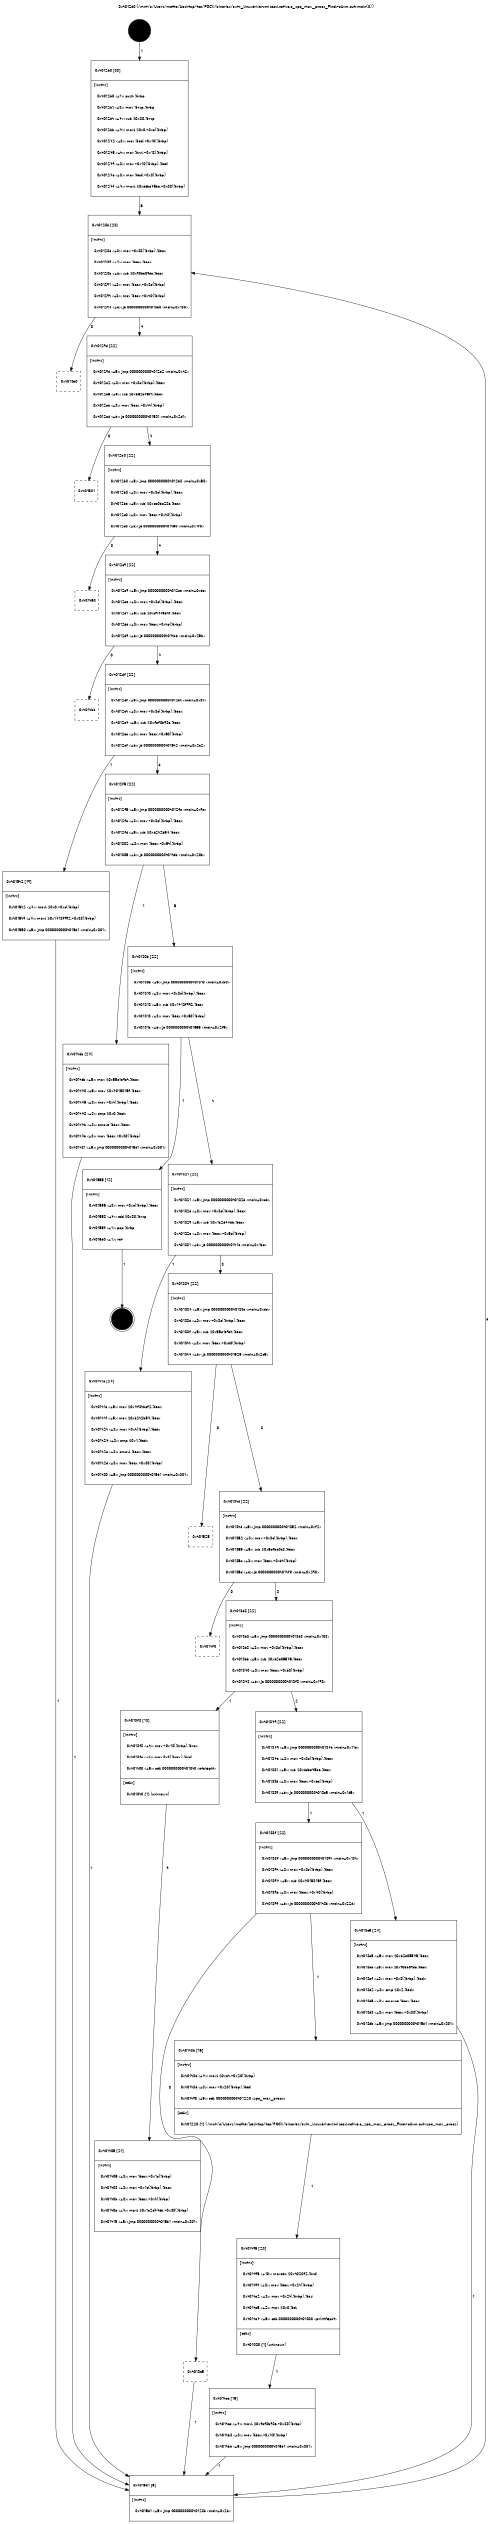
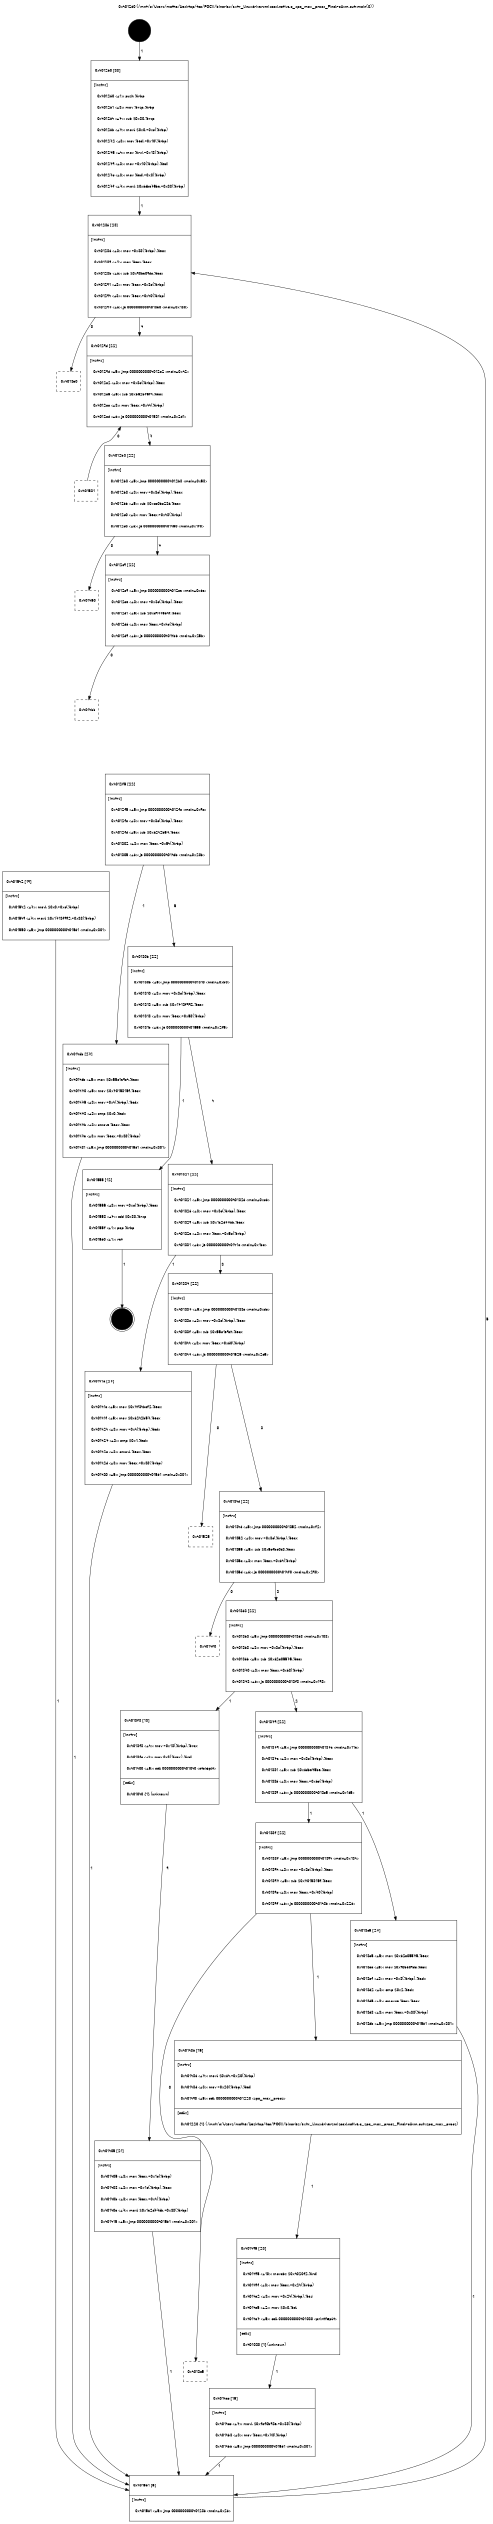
  digraph {
    fontname="Patrick Hand"
    label="0x401260 (/mnt/c/Users/mathe/Desktop/tcc/POCII/binaries/extr_linuxdriversmisccxlnative.c_spa_max_procs_Final-ollvm.out::main(0))"
    labelloc=t
    node [fontname="Patrick Hand" shape=record]
    edge [fontname="Patrick Hand"]
    Entry [fillcolor=black height=0.3 shape=circle style=filled width=0.3]
    n2 [label="{\n     0x401260 [38]\l\n     | [instrs]\l\n     &nbsp;&nbsp;0x401260 \<+1\>: push %rbp\l\n     &nbsp;&nbsp;0x401261 \<+3\>: mov %rsp,%rbp\l\n     &nbsp;&nbsp;0x401264 \<+7\>: sub $0x80,%rsp\l\n     &nbsp;&nbsp;0x40126b \<+7\>: movl $0x0,-0xc(%rbp)\l\n     &nbsp;&nbsp;0x401272 \<+3\>: mov %edi,-0x10(%rbp)\l\n     &nbsp;&nbsp;0x401275 \<+4\>: mov %rsi,-0x18(%rbp)\l\n     &nbsp;&nbsp;0x401279 \<+3\>: mov -0x10(%rbp),%edi\l\n     &nbsp;&nbsp;0x40127c \<+3\>: mov %edi,-0x8(%rbp)\l\n     &nbsp;&nbsp;0x40127f \<+7\>: movl $0x6dbe75be,-0x38(%rbp)\l\n  }"]
    n3 [label="{\n     0x401286 [23]\l\n     | [instrs]\l\n     &nbsp;&nbsp;0x401286 \<+3\>: mov -0x38(%rbp),%eax\l\n     &nbsp;&nbsp;0x401289 \<+2\>: mov %eax,%ecx\l\n     &nbsp;&nbsp;0x40128b \<+6\>: sub $0x90be09dc,%ecx\l\n     &nbsp;&nbsp;0x401291 \<+3\>: mov %eax,-0x3c(%rbp)\l\n     &nbsp;&nbsp;0x401294 \<+3\>: mov %ecx,-0x40(%rbp)\l\n     &nbsp;&nbsp;0x401297 \<+6\>: je 00000000004013e0 \<main+0x180\>\l\n  }"]
    n4 [label="{\n     0x4013e0\l\n  }" style=dashed]
    n5 [label="{\n     0x40129d [22]\l\n     | [instrs]\l\n     &nbsp;&nbsp;0x40129d \<+5\>: jmp 00000000004012a2 \<main+0x42\>\l\n     &nbsp;&nbsp;0x4012a2 \<+3\>: mov -0x3c(%rbp),%eax\l\n     &nbsp;&nbsp;0x4012a5 \<+5\>: sub $0xb52bf5f4,%eax\l\n     &nbsp;&nbsp;0x4012aa \<+3\>: mov %eax,-0x44(%rbp)\l\n     &nbsp;&nbsp;0x4012ad \<+6\>: je 0000000000401531 \<main+0x2d1\>\l\n  }"]
    n6 [label="{\n     0x401531\l\n  }" style=dashed]
    n7 [label="{\n     0x4012b3 [22]\l\n     | [instrs]\l\n     &nbsp;&nbsp;0x4012b3 \<+5\>: jmp 00000000004012b8 \<main+0x58\>\l\n     &nbsp;&nbsp;0x4012b8 \<+3\>: mov -0x3c(%rbp),%eax\l\n     &nbsp;&nbsp;0x4012bb \<+5\>: sub $0xcc0bc236,%eax\l\n     &nbsp;&nbsp;0x4012c0 \<+3\>: mov %eax,-0x48(%rbp)\l\n     &nbsp;&nbsp;0x4012c3 \<+6\>: je 0000000000401450 \<main+0x1f0\>\l\n  }"]
    n8 [label="{\n     0x401450\l\n  }" style=dashed]
    n9 [label="{\n     0x4012c9 [22]\l\n     | [instrs]\l\n     &nbsp;&nbsp;0x4012c9 \<+5\>: jmp 00000000004012ce \<main+0x6e\>\l\n     &nbsp;&nbsp;0x4012ce \<+3\>: mov -0x3c(%rbp),%eax\l\n     &nbsp;&nbsp;0x4012d1 \<+5\>: sub $0xd977564f,%eax\l\n     &nbsp;&nbsp;0x4012d6 \<+3\>: mov %eax,-0x4c(%rbp)\l\n     &nbsp;&nbsp;0x4012d9 \<+6\>: je 00000000004014bb \<main+0x25b\>\l\n  }"]
    Exit [fillcolor=black height=0.3 peripheries=2 shape=circle style=filled width=0.3]
    n11 [label="{\n     0x4014bb\l\n  }" style=dashed]
-   n12 [label="{\n     0x4012df [22]\l\n     | [instrs]\l\n     &nbsp;&nbsp;0x4012df \<+5\>: jmp 00000000004012e4 \<main+0x84\>\l\n     &nbsp;&nbsp;0x4012e4 \<+3\>: mov -0x3c(%rbp),%eax\l\n     &nbsp;&nbsp;0x4012e7 \<+5\>: sub $0xfaf0b93e,%eax\l\n     &nbsp;&nbsp;0x4012ec \<+3\>: mov %eax,-0x50(%rbp)\l\n     &nbsp;&nbsp;0x4012ef \<+6\>: je 0000000000401542 \<main+0x2e2\>\l\n  }"]
    n13 [label="{\n     0x4014ac [15]\l\n     | [instrs]\l\n     &nbsp;&nbsp;0x4014ac \<+7\>: movl $0xfaf0b93e,-0x38(%rbp)\l\n     &nbsp;&nbsp;0x4014b3 \<+3\>: mov %eax,-0x78(%rbp)\l\n     &nbsp;&nbsp;0x4014b6 \<+5\>: jmp 0000000000401561 \<main+0x301\>\l\n  }"]
    n14 [label="{\n     0x401561 [5]\l\n     | [instrs]\l\n     &nbsp;&nbsp;0x401561 \<+5\>: jmp 0000000000401286 \<main+0x26\>\l\n  }"]
    n15 [label="{\n     0x401542 [19]\l\n     | [instrs]\l\n     &nbsp;&nbsp;0x401542 \<+7\>: movl $0x0,-0xc(%rbp)\l\n     &nbsp;&nbsp;0x401549 \<+7\>: movl $0x1713f992,-0x38(%rbp)\l\n     &nbsp;&nbsp;0x401550 \<+5\>: jmp 0000000000401561 \<main+0x301\>\l\n  }"]
    n16 [label="{\n     0x4012f5 [22]\l\n     | [instrs]\l\n     &nbsp;&nbsp;0x4012f5 \<+5\>: jmp 00000000004012fa \<main+0x9a\>\l\n     &nbsp;&nbsp;0x4012fa \<+3\>: mov -0x3c(%rbp),%eax\l\n     &nbsp;&nbsp;0x4012fd \<+5\>: sub $0x6242b57,%eax\l\n     &nbsp;&nbsp;0x401302 \<+3\>: mov %eax,-0x54(%rbp)\l\n     &nbsp;&nbsp;0x401305 \<+6\>: je 000000000040146b \<main+0x20b\>\l\n  }"]
    n17 [label="{\n     0x401495 [23]\l\n     | [instrs]\l\n     &nbsp;&nbsp;0x401495 \<+10\>: movabs $0x4020f2,%rdi\l\n     &nbsp;&nbsp;0x40149f \<+3\>: mov %eax,-0x24(%rbp)\l\n     &nbsp;&nbsp;0x4014a2 \<+3\>: mov -0x24(%rbp),%esi\l\n     &nbsp;&nbsp;0x4014a5 \<+2\>: mov $0x0,%al\l\n     &nbsp;&nbsp;0x4014a7 \<+5\>: call 0000000000401030 \<printf@plt\>\l\n     | [calls]\l\n     &nbsp;&nbsp;0x401030 \{1\} (unknown)\l\n  }"]
    n18 [label="{\n     0x40146b [27]\l\n     | [instrs]\l\n     &nbsp;&nbsp;0x40146b \<+5\>: mov $0x55c1e9a4,%eax\l\n     &nbsp;&nbsp;0x401470 \<+5\>: mov $0x7015815f,%ecx\l\n     &nbsp;&nbsp;0x401475 \<+3\>: mov -0x4(%rbp),%edx\l\n     &nbsp;&nbsp;0x401478 \<+3\>: cmp $0x0,%edx\l\n     &nbsp;&nbsp;0x40147b \<+3\>: cmove %ecx,%eax\l\n     &nbsp;&nbsp;0x40147e \<+3\>: mov %eax,-0x38(%rbp)\l\n     &nbsp;&nbsp;0x401481 \<+5\>: jmp 0000000000401561 \<main+0x301\>\l\n  }"]
    n19 [label="{\n     0x40130b [22]\l\n     | [instrs]\l\n     &nbsp;&nbsp;0x40130b \<+5\>: jmp 0000000000401310 \<main+0xb0\>\l\n     &nbsp;&nbsp;0x401310 \<+3\>: mov -0x3c(%rbp),%eax\l\n     &nbsp;&nbsp;0x401313 \<+5\>: sub $0x1713f992,%eax\l\n     &nbsp;&nbsp;0x401318 \<+3\>: mov %eax,-0x58(%rbp)\l\n     &nbsp;&nbsp;0x40131b \<+6\>: je 0000000000401555 \<main+0x2f5\>\l\n  }"]
    n20 [label="{\n     0x4013a5\l\n  }" style=dashed]
    n21 [label="{\n     0x401555 [12]\l\n     | [instrs]\l\n     &nbsp;&nbsp;0x401555 \<+3\>: mov -0xc(%rbp),%eax\l\n     &nbsp;&nbsp;0x401558 \<+7\>: add $0x80,%rsp\l\n     &nbsp;&nbsp;0x40155f \<+1\>: pop %rbp\l\n     &nbsp;&nbsp;0x401560 \<+1\>: ret\l\n  }"]
    n22 [label="{\n     0x401321 [22]\l\n     | [instrs]\l\n     &nbsp;&nbsp;0x401321 \<+5\>: jmp 0000000000401326 \<main+0xc6\>\l\n     &nbsp;&nbsp;0x401326 \<+3\>: mov -0x3c(%rbp),%eax\l\n     &nbsp;&nbsp;0x401329 \<+5\>: sub $0x1e2d776b,%eax\l\n     &nbsp;&nbsp;0x40132e \<+3\>: mov %eax,-0x5c(%rbp)\l\n     &nbsp;&nbsp;0x401331 \<+6\>: je 000000000040141a \<main+0x1ba\>\l\n  }"]
    n23 [label="{\n     0x401486 [15]\l\n     | [instrs]\l\n     &nbsp;&nbsp;0x401486 \<+7\>: movl $0x64,-0x20(%rbp)\l\n     &nbsp;&nbsp;0x40148d \<+3\>: mov -0x20(%rbp),%edi\l\n     &nbsp;&nbsp;0x401490 \<+5\>: call 0000000000401220 \<spa_max_procs\>\l\n     | [calls]\l\n     &nbsp;&nbsp;0x401220 \{1\} (/mnt/c/Users/mathe/Desktop/tcc/POCII/binaries/extr_linuxdriversmisccxlnative.c_spa_max_procs_Final-ollvm.out::spa_max_procs)\l\n  }"]
    n24 [label="{\n     0x40141a [27]\l\n     | [instrs]\l\n     &nbsp;&nbsp;0x40141a \<+5\>: mov $0x7f34baf2,%eax\l\n     &nbsp;&nbsp;0x40141f \<+5\>: mov $0x6242b57,%ecx\l\n     &nbsp;&nbsp;0x401424 \<+3\>: mov -0x4(%rbp),%edx\l\n     &nbsp;&nbsp;0x401427 \<+3\>: cmp $0x1,%edx\l\n     &nbsp;&nbsp;0x40142a \<+3\>: cmovl %ecx,%eax\l\n     &nbsp;&nbsp;0x40142d \<+3\>: mov %eax,-0x38(%rbp)\l\n     &nbsp;&nbsp;0x401430 \<+5\>: jmp 0000000000401561 \<main+0x301\>\l\n  }"]
    n25 [label="{\n     0x401337 [22]\l\n     | [instrs]\l\n     &nbsp;&nbsp;0x401337 \<+5\>: jmp 000000000040133c \<main+0xdc\>\l\n     &nbsp;&nbsp;0x40133c \<+3\>: mov -0x3c(%rbp),%eax\l\n     &nbsp;&nbsp;0x40133f \<+5\>: sub $0x55c1e9a4,%eax\l\n     &nbsp;&nbsp;0x401344 \<+3\>: mov %eax,-0x60(%rbp)\l\n     &nbsp;&nbsp;0x401347 \<+6\>: je 0000000000401525 \<main+0x2c5\>\l\n  }"]
    n26 [label="{\n     0x401405 [21]\l\n     | [instrs]\l\n     &nbsp;&nbsp;0x401405 \<+3\>: mov %eax,-0x1c(%rbp)\l\n     &nbsp;&nbsp;0x401408 \<+3\>: mov -0x1c(%rbp),%eax\l\n     &nbsp;&nbsp;0x40140b \<+3\>: mov %eax,-0x4(%rbp)\l\n     &nbsp;&nbsp;0x40140e \<+7\>: movl $0x1e2d776b,-0x38(%rbp)\l\n     &nbsp;&nbsp;0x401415 \<+5\>: jmp 0000000000401561 \<main+0x301\>\l\n  }"]
    n27 [label="{\n     0x401525\l\n  }" style=dashed]
    n28 [label="{\n     0x40134d [22]\l\n     | [instrs]\l\n     &nbsp;&nbsp;0x40134d \<+5\>: jmp 0000000000401352 \<main+0xf2\>\l\n     &nbsp;&nbsp;0x401352 \<+3\>: mov -0x3c(%rbp),%eax\l\n     &nbsp;&nbsp;0x401355 \<+5\>: sub $0x5cfbc0e3,%eax\l\n     &nbsp;&nbsp;0x40135a \<+3\>: mov %eax,-0x64(%rbp)\l\n     &nbsp;&nbsp;0x40135d \<+6\>: je 00000000004014f0 \<main+0x290\>\l\n  }"]
    n29 [label="{\n     0x4014f0\l\n  }" style=dashed]
    n30 [label="{\n     0x401363 [22]\l\n     | [instrs]\l\n     &nbsp;&nbsp;0x401363 \<+5\>: jmp 0000000000401368 \<main+0x108\>\l\n     &nbsp;&nbsp;0x401368 \<+3\>: mov -0x3c(%rbp),%eax\l\n     &nbsp;&nbsp;0x40136b \<+5\>: sub $0x62a05575,%eax\l\n     &nbsp;&nbsp;0x401370 \<+3\>: mov %eax,-0x68(%rbp)\l\n     &nbsp;&nbsp;0x401373 \<+6\>: je 00000000004013f8 \<main+0x198\>\l\n  }"]
    n31 [label="{\n     0x4013f8 [13]\l\n     | [instrs]\l\n     &nbsp;&nbsp;0x4013f8 \<+4\>: mov -0x18(%rbp),%rax\l\n     &nbsp;&nbsp;0x4013fc \<+4\>: mov 0x8(%rax),%rdi\l\n     &nbsp;&nbsp;0x401400 \<+5\>: call 0000000000401040 \<atoi@plt\>\l\n     | [calls]\l\n     &nbsp;&nbsp;0x401040 \{1\} (unknown)\l\n  }"]
    n32 [label="{\n     0x401379 [22]\l\n     | [instrs]\l\n     &nbsp;&nbsp;0x401379 \<+5\>: jmp 000000000040137e \<main+0x11e\>\l\n     &nbsp;&nbsp;0x40137e \<+3\>: mov -0x3c(%rbp),%eax\l\n     &nbsp;&nbsp;0x401381 \<+5\>: sub $0x6dbe75be,%eax\l\n     &nbsp;&nbsp;0x401386 \<+3\>: mov %eax,-0x6c(%rbp)\l\n     &nbsp;&nbsp;0x401389 \<+6\>: je 00000000004013c5 \<main+0x165\>\l\n  }"]
    n33 [label="{\n     0x40138f [22]\l\n     | [instrs]\l\n     &nbsp;&nbsp;0x40138f \<+5\>: jmp 0000000000401394 \<main+0x134\>\l\n     &nbsp;&nbsp;0x401394 \<+3\>: mov -0x3c(%rbp),%eax\l\n     &nbsp;&nbsp;0x401397 \<+5\>: sub $0x7015815f,%eax\l\n     &nbsp;&nbsp;0x40139c \<+3\>: mov %eax,-0x70(%rbp)\l\n     &nbsp;&nbsp;0x40139f \<+6\>: je 0000000000401486 \<main+0x226\>\l\n  }"]
    n34 [label="{\n     0x4013c5 [27]\l\n     | [instrs]\l\n     &nbsp;&nbsp;0x4013c5 \<+5\>: mov $0x62a05575,%eax\l\n     &nbsp;&nbsp;0x4013ca \<+5\>: mov $0x90be09dc,%ecx\l\n     &nbsp;&nbsp;0x4013cf \<+3\>: mov -0x8(%rbp),%edx\l\n     &nbsp;&nbsp;0x4013d2 \<+3\>: cmp $0x2,%edx\l\n     &nbsp;&nbsp;0x4013d5 \<+3\>: cmovne %ecx,%eax\l\n     &nbsp;&nbsp;0x4013d8 \<+3\>: mov %eax,-0x38(%rbp)\l\n     &nbsp;&nbsp;0x4013db \<+5\>: jmp 0000000000401561 \<main+0x301\>\l\n  }"]
    Entry -> n2 [label=" 1"]
-   n2 -> n3 [label=" 5"]
+   n2 -> n3 [label=" 1"]
    n3 -> n4 [label=" 0"]
    n3 -> n5 [label=" 7"]
-   n5 -> n6 [label=" 0"]
+   n6 -> n5 [label=" 0"]
    n5 -> n7 [label=" 7"]
    n7 -> n8 [label=" 0"]
    n7 -> n9 [label=" 7"]
    n9 -> n11 [label=" 0"]
-   n9 -> n12 [label=" 7"]
-   n12 -> n15 [label=" 1"]
-   n12 -> n16 [label=" 6"]
    n13 -> n14 [label=" 1"]
-   n14 -> n3 [label=" 6"]
+   n14 -> n3 [label=" 5"]
    n15 -> n14 [label=" 1"]
    n16 -> n18 [label=" 1"]
    n16 -> n19 [label=" 5"]
    n17 -> n13 [label=" 1"]
    n18 -> n14 [label=" 1"]
    n19 -> n21 [label=" 1"]
    n19 -> n22 [label=" 4"]
    n21 -> Exit [label=" 1"]
    n22 -> n24 [label=" 1"]
    n22 -> n25 [label=" 3"]
    n23 -> n17 [label=" 1"]
    n24 -> n14 [label=" 1"]
    n25 -> n27 [label=" 0"]
    n25 -> n28 [label=" 3"]
-   n20 -> n14 [label=" 1"]
+   n26 -> n14 [label=" 1"]
    n28 -> n29 [label=" 0"]
    n28 -> n30 [label=" 3"]
    n30 -> n31 [label=" 1"]
    n30 -> n32 [label=" 2"]
    n31 -> n26 [label=" 9"]
    n32 -> n33 [label=" 1"]
    n32 -> n34 [label=" 1"]
    n33 -> n20 [label=" 0"]
    n33 -> n23 [label=" 1"]
    n34 -> n14 [label=" 1"]
  }
